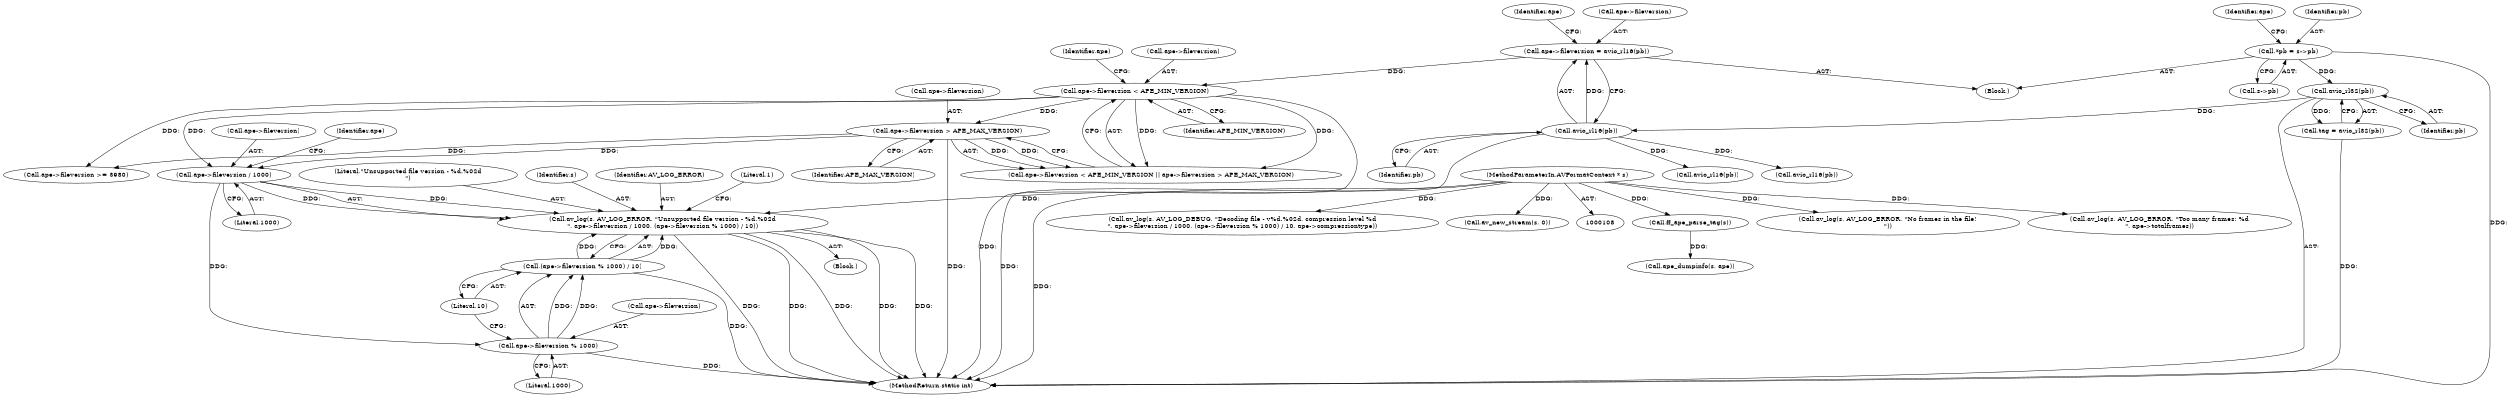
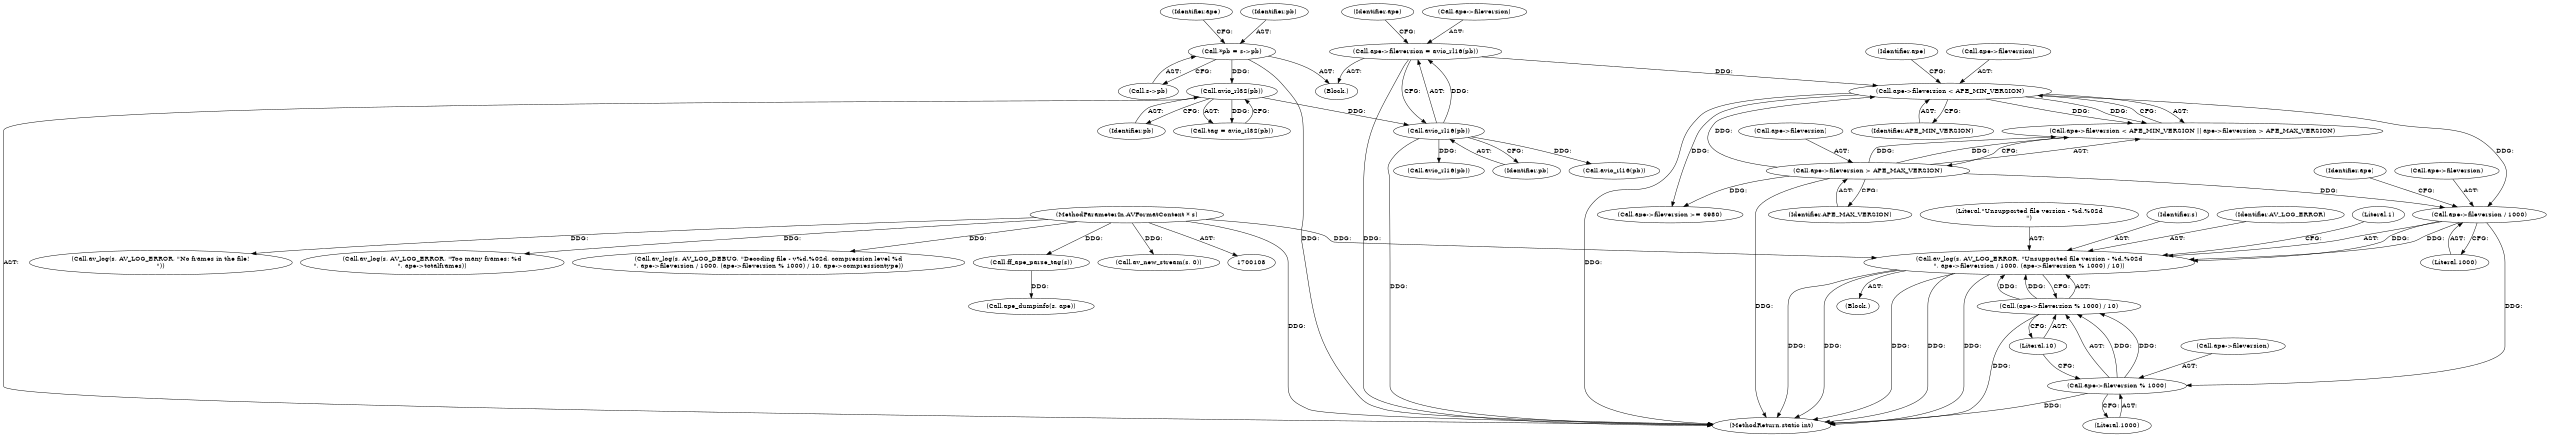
  digraph {
    n1 [label="(Call,av_log(s, AV_LOG_ERROR, \"Unsupported file version - %d.%02d\n\", ape->fileversion / 1000, (ape->fileversion % 1000) / 10))"]
    n2 [label="(Call,(ape->fileversion % 1000) / 10)"]
    n3 [label="(Block,)"]
    n4 [label="(MethodReturn,static int)"]
    n5 [label="(Literal,10)"]
    n6 [label="(MethodParameterIn,AVFormatContext * s)"]
    n7 [label="(Call,av_log(s, AV_LOG_ERROR, \"No frames in the file!\n\"))"]
    n8 [label="(Call,av_log(s, AV_LOG_ERROR, \"Too many frames: %d\n\", ape->totalframes))"]
    n9 [label="(Call,av_log(s, AV_LOG_DEBUG, \"Decoding file - v%d.%02d, compression level %d\n\", ape->fileversion / 1000, (ape->fileversion % 1000) / 10, ape->compressiontype))"]
    n10 [label="(Call,ff_ape_parse_tag(s))"]
    n11 [label="(Call,av_new_stream(s, 0))"]
-   1000108
+   1000108 [label=1700108]
    n13 [label="(Call,ape_dumpinfo(s, ape))"]
    n14 [label="(Call,ape->fileversion / 1000)"]
    n15 [label="(Call,ape->fileversion % 1000)"]
    n16 [label="(Literal,1000)"]
    n17 [label="(Literal,1000)"]
    n18 [label="(Call,ape->fileversion < APE_MIN_VERSION)"]
    n19 [label="(Call,ape->fileversion > APE_MAX_VERSION)"]
    n20 [label="(Call,ape->fileversion >= 3980)"]
    n21 [label="(Identifier,APE_MIN_VERSION)"]
    n22 [label="(Call,ape->fileversion < APE_MIN_VERSION || ape->fileversion > APE_MAX_VERSION)"]
    n23 [label="(Identifier,APE_MAX_VERSION)"]
    n24 [label="(Call,ape->fileversion = avio_rl16(pb))"]
    n25 [label="(Call,avio_rl16(pb))"]
    n26 [label="(Block,)"]
    n27 [label="(Call,avio_rl16(pb))"]
    n28 [label="(Call,avio_rl16(pb))"]
    n29 [label="(Identifier,pb)"]
    n30 [label="(Call,avio_rl32(pb))"]
    n31 [label="(Identifier,pb)"]
    n32 [label="(Call,tag = avio_rl32(pb))"]
    n33 [label="(Call,*pb = s->pb)"]
    n34 [label="(Call,s->pb)"]
    n35 [label="(Literal,1)"]
    n36 [label="(Identifier,ape)"]
    n37 [label="(Literal,\"Unsupported file version - %d.%02d\n\")"]
    n38 [label="(Identifier,ape)"]
    n39 [label="(Identifier,ape)"]
    n40 [label="(Identifier,s)"]
    n41 [label="(Identifier,ape)"]
    n42 [label="(Call,ape->fileversion)"]
    n43 [label="(Call,ape->fileversion)"]
    n44 [label="(Identifier,AV_LOG_ERROR)"]
    n45 [label="(Identifier,pb)"]
    n46 [label="(Call,ape->fileversion)"]
    n47 [label="(Call,ape->fileversion)"]
    n48 [label="(Call,ape->fileversion)"]
    n1 -> n2 [label="CFG: "]
    n1 -> n3 [label="AST: "]
    n1 -> n4 [label="DDG: "]
    n1 -> n4 [label="DDG: "]
    n1 -> n4 [label="DDG: "]
    n1 -> n4 [label="DDG: "]
    n1 -> n4 [label="DDG: "]
    n2 -> n1 [label="AST: "]
    n2 -> n1 [label="DDG: "]
    n2 -> n1 [label="DDG: "]
    n2 -> n4 [label="DDG: "]
    n2 -> n5 [label="CFG: "]
    n5 -> n2 [label="AST: "]
    n5 -> n15 [label="CFG: "]
    n6 -> n1 [label="DDG: "]
    n6 -> n4 [label="DDG: "]
    n6 -> n7 [label="DDG: "]
    n6 -> n8 [label="DDG: "]
    n6 -> n9 [label="DDG: "]
    n6 -> n10 [label="DDG: "]
    n6 -> n11 [label="DDG: "]
    n6 -> 1000108 [label="AST: "]
    n10 -> n13 [label="DDG: "]
    n14 -> n1 [label="AST: "]
    n14 -> n1 [label="DDG: "]
    n14 -> n1 [label="DDG: "]
    n14 -> n15 [label="DDG: "]
    n14 -> n16 [label="CFG: "]
    n15 -> n2 [label="AST: "]
    n15 -> n2 [label="DDG: "]
    n15 -> n2 [label="DDG: "]
    n15 -> n4 [label="DDG: "]
    n15 -> n17 [label="CFG: "]
    n16 -> n14 [label="AST: "]
    n17 -> n15 [label="AST: "]
    n18 -> n4 [label="DDG: "]
    n18 -> n14 [label="DDG: "]
-   n18 -> n19 [label="DDG: "]
+   n19 -> n18 [label="DDG: "]
    n18 -> n20 [label="DDG: "]
    n18 -> n21 [label="CFG: "]
    n18 -> n22 [label="AST: "]
    n18 -> n22 [label="DDG: "]
    n18 -> n22 [label="DDG: "]
    n19 -> n4 [label="DDG: "]
    n19 -> n14 [label="DDG: "]
    n19 -> n20 [label="DDG: "]
    n19 -> n22 [label="AST: "]
    n19 -> n22 [label="DDG: "]
    n19 -> n22 [label="DDG: "]
    n19 -> n23 [label="CFG: "]
    n21 -> n18 [label="AST: "]
    n22 -> n18 [label="CFG: "]
    n22 -> n19 [label="CFG: "]
    n23 -> n19 [label="AST: "]
-   n32 -> n4 [label="DDG: "]
+   n24 -> n4 [label="DDG: "]
    n24 -> n18 [label="DDG: "]
    n24 -> n25 [label="CFG: "]
    n24 -> n26 [label="AST: "]
    n25 -> n4 [label="DDG: "]
    n25 -> n24 [label="AST: "]
    n25 -> n24 [label="DDG: "]
    n25 -> n27 [label="DDG: "]
    n25 -> n28 [label="DDG: "]
    n25 -> n29 [label="CFG: "]
    n29 -> n25 [label="AST: "]
    n30 -> n4 [label="AST: "]
    n30 -> n25 [label="DDG: "]
    n30 -> n31 [label="CFG: "]
    n30 -> n32 [label="AST: "]
    n30 -> n32 [label="DDG: "]
    n31 -> n30 [label="AST: "]
    n32 -> n30 [label="CFG: "]
    n33 -> n4 [label="DDG: "]
    n33 -> n26 [label="AST: "]
    n33 -> n30 [label="DDG: "]
    n33 -> n34 [label="CFG: "]
    n34 -> n33 [label="AST: "]
    n35 -> n1 [label="CFG: "]
    n36 -> n14 [label="CFG: "]
    n37 -> n1 [label="AST: "]
    n38 -> n33 [label="CFG: "]
    n39 -> n18 [label="CFG: "]
    n40 -> n1 [label="AST: "]
    n41 -> n24 [label="CFG: "]
    n42 -> n19 [label="AST: "]
    n43 -> n15 [label="AST: "]
    n44 -> n1 [label="AST: "]
    n45 -> n33 [label="AST: "]
    n46 -> n14 [label="AST: "]
    n47 -> n24 [label="AST: "]
    n48 -> n18 [label="AST: "]
  }
